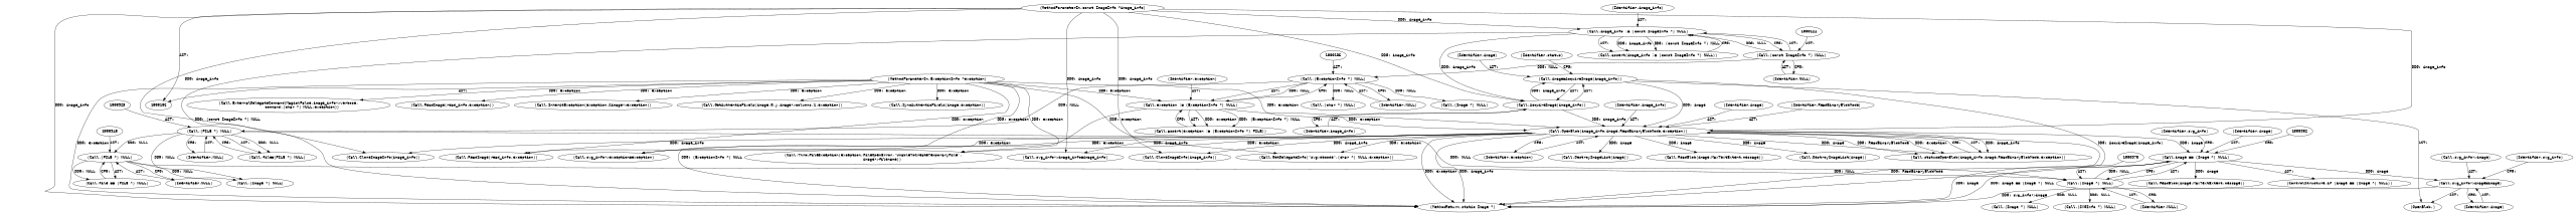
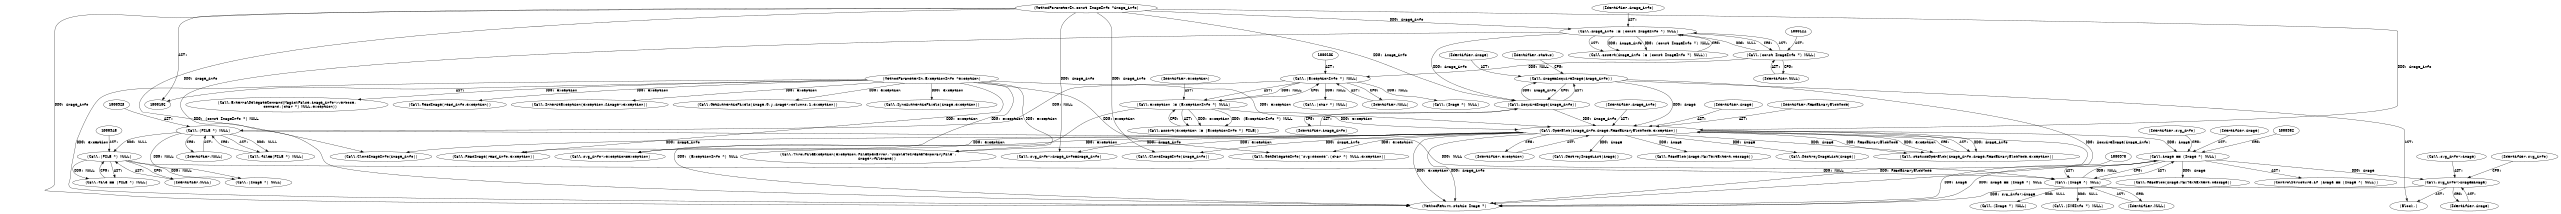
  digraph {
    fontname="DejaVu Sans Mono"
    node [fontname="DejaVu Sans Mono"]
    edge [fontname="DejaVu Sans Mono"]
    n1 [label="(Call,svg_info->image=image)"]
-   n2 [label="(OpenBlob,)"]
+   n2 [label="(Block,)"]
    n3 [label="(Identifier,image)"]
    n4 [label="(MethodReturn,static Image *)"]
    n5 [label="(Call,image == (Image *) NULL)"]
    n6 [label="(Call,(Image *) NULL)"]
    n7 [label="(ControlStructure,if (image == (Image *) NULL))"]
    n8 [label="(Call,ReadBlob(image,MaxTextExtent,message))"]
    n9 [label="(Call,(SVGInfo *) NULL)"]
    n10 [label="(Call,(Image *) NULL)"]
    n11 [label="(Identifier,NULL)"]
    n12 [label="(Call,OpenBlob(image_info,image,ReadBinaryBlobMode,exception))"]
    n13 [label="(Identifier,exception)"]
    n14 [label="(Call,ThrowFileException(exception,FileOpenError,\"UnableToCreateTemporaryFile\",\n        image->filename))"]
    n15 [label="(Call,DestroyImageList(image))"]
    n16 [label="(Call,ReadBlob(image,MaxTextExtent,message))"]
    n17 [label="(Call,CloneImageInfo(image_info))"]
    n18 [label="(Call,GetDelegateInfo(\"svg:decode\",(char *) NULL,exception))"]
    n19 [label="(Call,DestroyImageList(image))"]
    n20 [label="(Call,svg_info->exception=exception)"]
    n21 [label="(Call,ReadImage(read_info,exception))"]
    n22 [label="(Call,svg_info->image_info=image_info)"]
    n23 [label="(Call,CloneImageInfo(image_info))"]
    n24 [label="(Call,status=OpenBlob(image_info,image,ReadBinaryBlobMode,exception))"]
    n25 [label="(Call,AcquireImage(image_info))"]
    n26 [label="(Call,image=AcquireImage(image_info))"]
    n27 [label="(Identifier,image_info)"]
    n28 [label="(Call,image_info != (const ImageInfo *) NULL)"]
    n29 [label="(Call,(const ImageInfo *) NULL)"]
    n30 [label="(Call,assert(image_info != (const ImageInfo *) NULL))"]
    n31 [label="(Call,(ExceptionInfo *) NULL)"]
    n32 [label="(Identifier,NULL)"]
    n33 [label="(MethodParameterIn,const ImageInfo *image_info)"]
    1000106
    n35 [label="(Call,exception != (ExceptionInfo *) NULL)"]
    n36 [label="(Call,(FILE *) NULL)"]
    n37 [label="(Call,(Image *) NULL)"]
    n38 [label="(Call,(char *) NULL)"]
    n39 [label="(Identifier,NULL)"]
    n40 [label="(Call,assert(exception != (ExceptionInfo *) FILE))"]
    n41 [label="(MethodParameterIn,ExceptionInfo *exception)"]
    n42 [label="(Call,ReadImage(read_info,exception))"]
    n43 [label="(Call,InheritException(exception,&image->exception))"]
    n44 [label="(Call,GetAuthenticPixels(image,0,y,image->columns,1,exception))"]
    n45 [label="(Call,SyncAuthenticPixels(image,exception))"]
    n46 [label="(Call,ExternalDelegateCommand(MagickFalse,image_info->verbose,\n            command,(char *) NULL,exception))"]
    n47 [label="(Call,(FILE *) NULL)"]
    n48 [label="(Call,(Image *) NULL)"]
    n49 [label="(Call,file=(FILE *) NULL)"]
    n50 [label="(Identifier,NULL)"]
    n51 [label="(Call,file == (FILE *) NULL)"]
    n52 [label="(Identifier,NULL)"]
    n53 [label="(Identifier,image_info)"]
    n54 [label="(Identifier,svg_info)"]
    n55 [label="(Identifier,image)"]
    n56 [label="(Identifier,image_info)"]
    n57 [label="(Identifier,exception)"]
    n58 [label="(Call,svg_info->image)"]
    n59 [label="(Identifier,image)"]
    n60 [label="(Identifier,image)"]
    n61 [label="(Identifier,svg_info)"]
    n62 [label="(Identifier,ReadBinaryBlobMode)"]
    n63 [label="(Identifier,status)"]
    1000982
    1000124
    1000136
    1000978
    1000948
    1000923
    n1 -> n2 [label="AST: "]
    n1 -> n3 [label="CFG: "]
    n1 -> n4 [label="DDG: svg_info->image"]
    n3 -> n1 [label="AST: "]
    n5 -> n1 [label="DDG: image"]
    n5 -> n4 [label="DDG: image == (Image *) NULL"]
    n5 -> n4 [label="DDG: image"]
    n5 -> n6 [label="CFG: "]
    n5 -> n7 [label="AST: "]
    n5 -> n8 [label="DDG: image"]
    n6 -> n5 [label="AST: "]
    n6 -> n5 [label="DDG: NULL"]
    n6 -> n9 [label="DDG: NULL"]
    n6 -> n10 [label="DDG: NULL"]
    n6 -> n11 [label="CFG: "]
    n11 -> n6 [label="AST: "]
    n12 -> n4 [label="DDG: ReadBinaryBlobMode"]
    n12 -> n4 [label="DDG: exception"]
    n12 -> n4 [label="DDG: image_info"]
    n12 -> n5 [label="DDG: image"]
    n12 -> n13 [label="CFG: "]
    n12 -> n14 [label="DDG: exception"]
    n12 -> n15 [label="DDG: image"]
    n12 -> n16 [label="DDG: image"]
    n12 -> n17 [label="DDG: image_info"]
    n12 -> n18 [label="DDG: exception"]
    n12 -> n19 [label="DDG: image"]
    n12 -> n20 [label="DDG: exception"]
    n12 -> n21 [label="DDG: exception"]
    n12 -> n22 [label="DDG: image_info"]
    n12 -> n23 [label="DDG: image_info"]
    n12 -> n24 [label="AST: "]
    n12 -> n24 [label="DDG: image_info"]
    n12 -> n24 [label="DDG: image"]
    n12 -> n24 [label="DDG: ReadBinaryBlobMode"]
    n12 -> n24 [label="DDG: exception"]
    n13 -> n12 [label="AST: "]
    n24 -> n12 [label="CFG: "]
    n25 -> n12 [label="DDG: image_info"]
    n25 -> n26 [label="AST: "]
    n25 -> n26 [label="DDG: image_info"]
    n25 -> n27 [label="CFG: "]
    n26 -> n2 [label="AST: "]
    n26 -> n4 [label="DDG: AcquireImage(image_info)"]
    n26 -> n12 [label="DDG: image"]
-   n26 -> n25 [label="AST: "]
+   n26 -> n25 [label="CFG: "]
    n27 -> n25 [label="AST: "]
    n28 -> n4 [label="DDG: (const ImageInfo *) NULL"]
    n28 -> n25 [label="DDG: image_info"]
    n28 -> n29 [label="CFG: "]
    n28 -> n30 [label="AST: "]
    n28 -> n30 [label="DDG: image_info"]
    n28 -> n30 [label="DDG: (const ImageInfo *) NULL"]
    n29 -> n28 [label="AST: "]
    n29 -> n28 [label="DDG: NULL"]
    n29 -> n31 [label="DDG: NULL"]
    n29 -> n32 [label="CFG: "]
    n30 -> n28 [label="CFG: "]
    n31 -> n35 [label="AST: "]
    n31 -> n35 [label="DDG: NULL"]
    n31 -> n36 [label="DDG: NULL"]
    n31 -> n37 [label="DDG: NULL"]
    n31 -> n38 [label="DDG: NULL"]
    n31 -> n39 [label="CFG: "]
    n32 -> n29 [label="AST: "]
    n33 -> n4 [label="DDG: image_info"]
    n33 -> n12 [label="DDG: image_info"]
    n33 -> n17 [label="DDG: image_info"]
    n33 -> n22 [label="DDG: image_info"]
    n33 -> n23 [label="DDG: image_info"]
    n33 -> n25 [label="DDG: image_info"]
    n33 -> n28 [label="DDG: image_info"]
    n33 -> 1000106 [label="AST: "]
    n35 -> n4 [label="DDG: (ExceptionInfo *) NULL"]
    n35 -> n12 [label="DDG: exception"]
    n35 -> n31 [label="CFG: "]
    n35 -> n40 [label="AST: "]
    n35 -> n40 [label="DDG: exception"]
    n35 -> n40 [label="DDG: (ExceptionInfo *) NULL"]
    n36 -> n6 [label="DDG: NULL"]
    n36 -> n47 [label="DDG: NULL"]
    n36 -> n48 [label="DDG: NULL"]
    n36 -> n49 [label="AST: "]
    n36 -> n49 [label="DDG: NULL"]
    n36 -> n50 [label="CFG: "]
    n39 -> n31 [label="AST: "]
    n40 -> n35 [label="CFG: "]
    n41 -> n4 [label="DDG: exception"]
    n41 -> n12 [label="DDG: exception"]
    n41 -> n14 [label="DDG: exception"]
    n41 -> n18 [label="DDG: exception"]
    n41 -> n20 [label="DDG: exception"]
    n41 -> n21 [label="DDG: exception"]
    n41 -> 1000106 [label="AST: "]
-   n41 -> n35 [label="DDG: exception"]
    n41 -> n42 [label="DDG: exception"]
    n41 -> n43 [label="DDG: exception"]
    n41 -> n44 [label="DDG: exception"]
    n41 -> n45 [label="DDG: exception"]
    n41 -> n46 [label="DDG: exception"]
    n47 -> n6 [label="DDG: NULL"]
    n47 -> n48 [label="DDG: NULL"]
    n47 -> n51 [label="AST: "]
    n47 -> n51 [label="DDG: NULL"]
    n47 -> n52 [label="CFG: "]
    n49 -> n36 [label="CFG: "]
    n50 -> n36 [label="AST: "]
    n51 -> n47 [label="CFG: "]
    n52 -> n47 [label="AST: "]
    n53 -> n28 [label="AST: "]
    n54 -> n5 [label="CFG: "]
    n55 -> n26 [label="AST: "]
    n56 -> n12 [label="AST: "]
    n57 -> n35 [label="AST: "]
    n58 -> n1 [label="AST: "]
    n59 -> n5 [label="AST: "]
    n60 -> n12 [label="AST: "]
    n61 -> n1 [label="CFG: "]
    n62 -> n12 [label="AST: "]
    n63 -> n26 [label="CFG: "]
    1000982 -> n5 [label="CFG: "]
    1000124 -> n29 [label="AST: "]
    1000136 -> n31 [label="AST: "]
    1000978 -> n6 [label="AST: "]
    1000948 -> n47 [label="AST: "]
    1000923 -> n36 [label="AST: "]
  }
